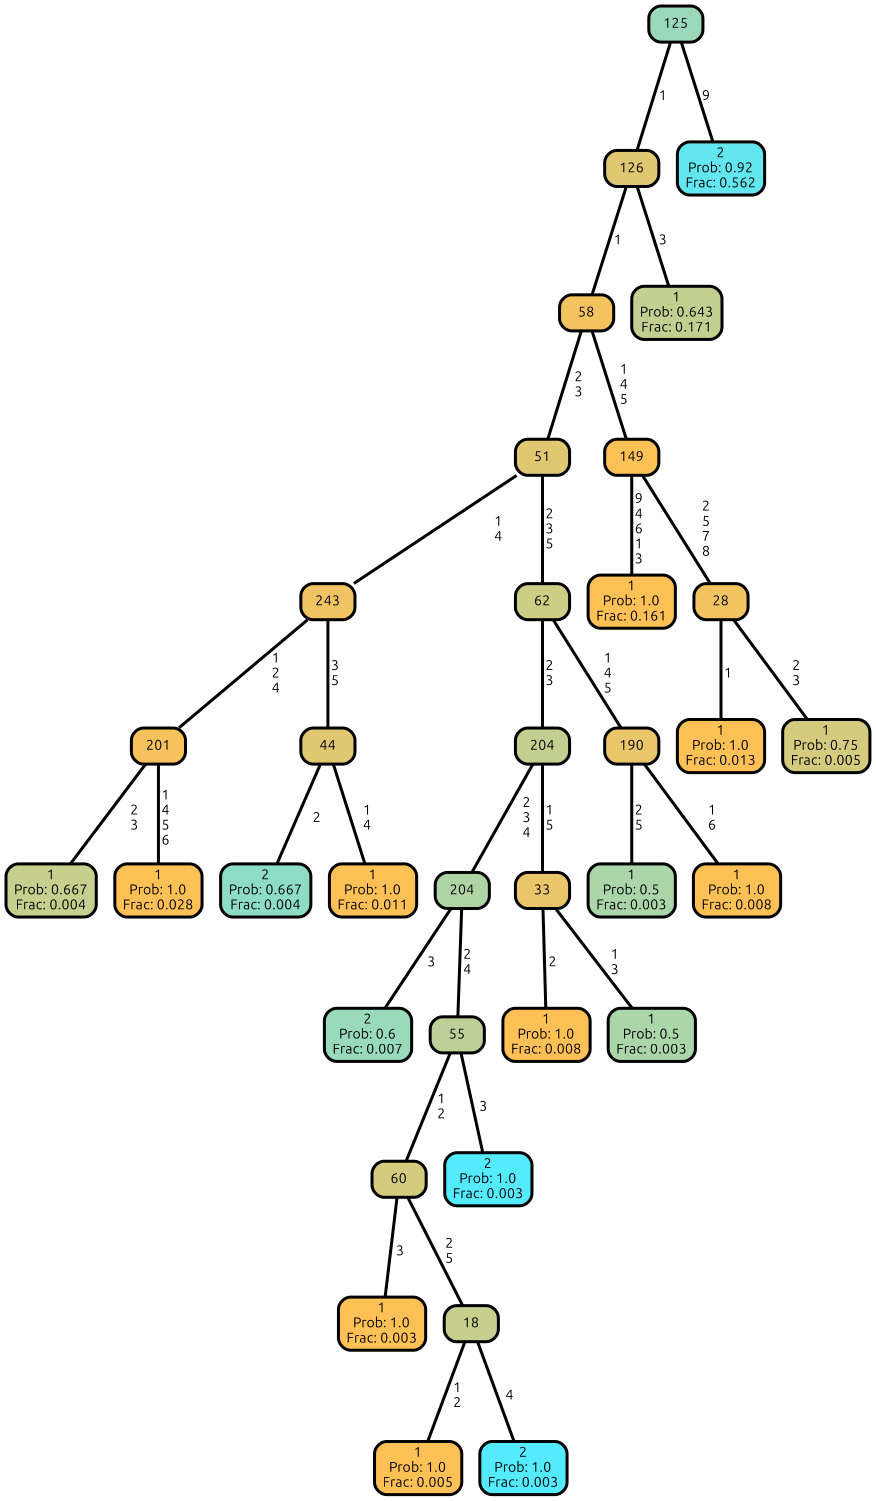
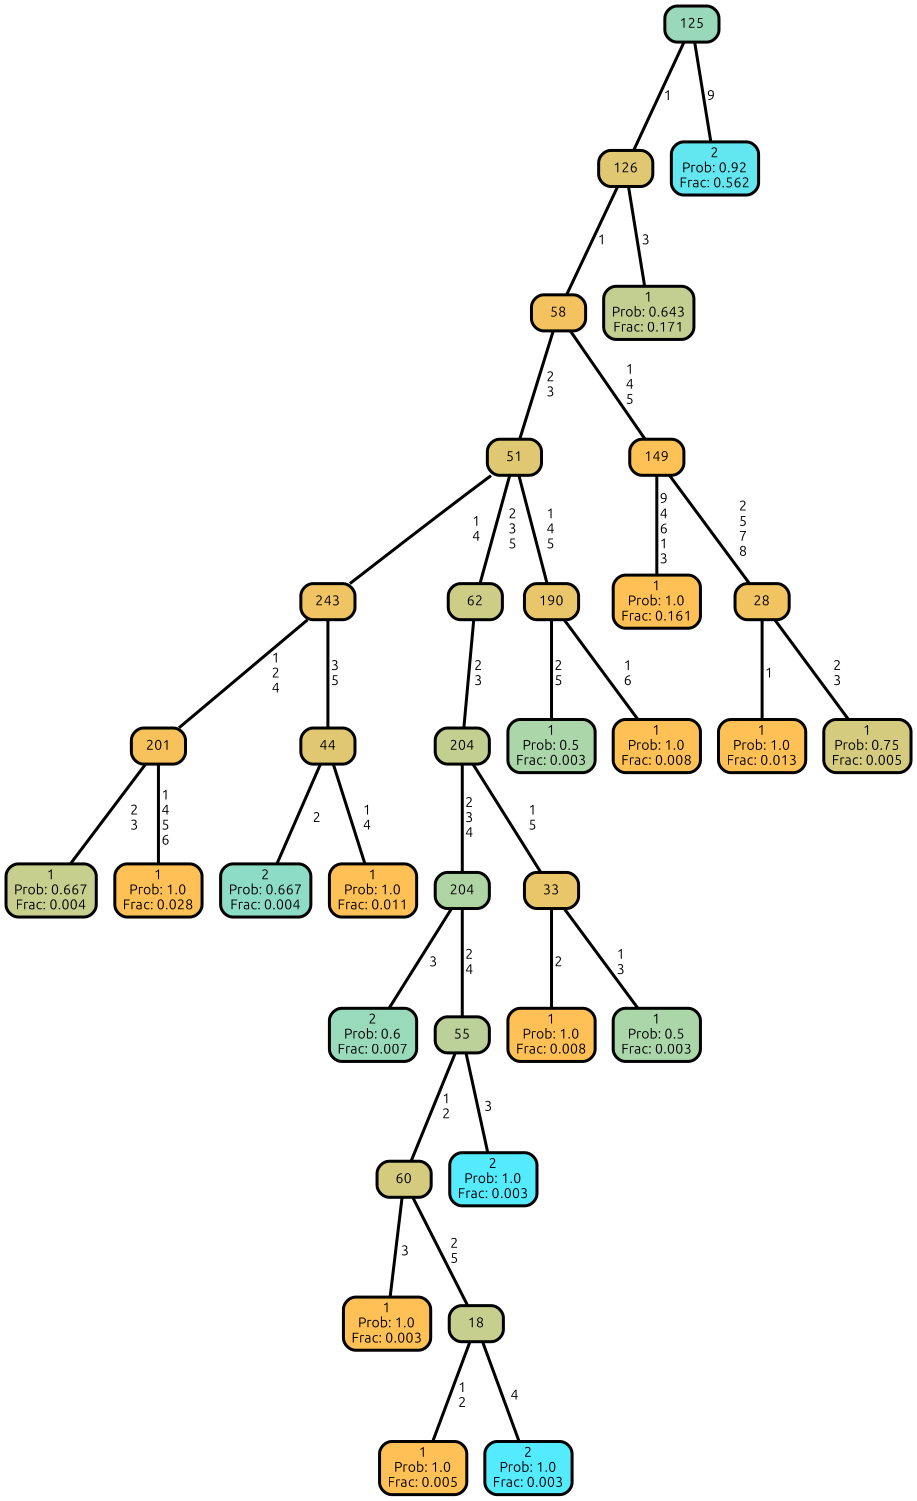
  graph {
    fontname=Ubuntu
    ranksep="0 equally"
    splines=straight
    node [color=black fillcolor="#ffc155" fontcolor=black fontname=Ubuntu penwidth=3 shape=box style="filled, rounded"]
    edge [color=black fontname=Ubuntu penwidth=3]
    n1 [fillcolor="#c6cf8d" label="1\nProb: 0.667\nFrac: 0.004"]
    n2 [fillcolor="#f7c25c" label=201]
    n3 [label="1\nProb: 1.0\nFrac: 0.028"]
    n4 [fillcolor="#f0c463" label=243]
    n5 [fillcolor="#e0c873" label=44]
    n6 [fillcolor="#8dddc6" label="2\nProb: 0.667\nFrac: 0.004"]
    n7 [label="1\nProb: 1.0\nFrac: 0.011"]
    n8 [fillcolor="#e0c873" label=51]
    n9 [fillcolor="#cdcd86" label=62]
    n10 [fillcolor="#c3cf90" label=204]
    n11 [fillcolor="#e9c66a" label=190]
    n12 [fillcolor="#99dabb" label="2\nProb: 0.6\nFrac: 0.007"]
    n13 [fillcolor="#afd4a4" label=204]
    n14 [fillcolor="#bbd199" label=55]
    n15 [fillcolor="#d4cb7f" label=60]
    n16 [fillcolor="#55ebff" label="2\nProb: 1.0\nFrac: 0.003"]
    n17 [label="1\nProb: 1.0\nFrac: 0.003"]
    n18 [fillcolor="#c6cf8d" label=18]
    n19 [label="1\nProb: 1.0\nFrac: 0.005"]
    n20 [fillcolor="#55ebff" label="2\nProb: 1.0\nFrac: 0.003"]
    n21 [fillcolor="#e9c66a" label=33]
    n22 [label="1\nProb: 1.0\nFrac: 0.008"]
    n23 [fillcolor="#aad6aa" label="1\nProb: 0.5\nFrac: 0.003"]
    n24 [fillcolor="#aad6aa" label="1\nProb: 0.5\nFrac: 0.003"]
    n25 [label="1\nProb: 1.0\nFrac: 0.008"]
    n26 [fillcolor="#f4c35f" label=58]
    n27 [fillcolor="#fdc156" label=149]
    n28 [label="1\nProb: 1.0\nFrac: 0.161"]
    n29 [fillcolor="#f2c461" label=28]
    n30 [label="1\nProb: 1.0\nFrac: 0.013"]
    n31 [fillcolor="#d4cb7f" label="1\nProb: 0.75\nFrac: 0.005"]
    n32 [fillcolor="#e0c873" label=126]
    n33 [fillcolor="#c2cf91" label="1\nProb: 0.643\nFrac: 0.171"]
    n34 [fillcolor="#99d9ba" label=125]
    n35 [fillcolor="#62e7f1" label="2\nProb: 0.92\nFrac: 0.562"]
    subgraph sub_1 {
      rank=same
    }
    n2 -- n1 [label=" 2\n 3"]
    n2 -- n3 [label=" 1\n 4\n 5\n 6"]
    n4 -- n2 [label=" 1\n 2\n 4"]
    n4 -- n5 [label=" 3\n 5"]
    n5 -- n6 [label=" 2"]
    n5 -- n7 [label=" 1\n 4"]
    n8 -- n4 [label=" 1\n 4"]
    n8 -- n9 [label=" 2\n 3\n 5"]
    n9 -- n10 [label=" 2\n 3"]
-   n9 -- n11 [label=" 1\n 4\n 5"]
+   n8 -- n11 [label=" 1\n 4\n 5"]
    n10 -- n13 [label=" 2\n 3\n 4"]
    n10 -- n21 [label=" 1\n 5"]
    n11 -- n24 [label=" 2\n 5"]
    n11 -- n25 [label=" 1\n 6"]
    n13 -- n12 [label=" 3"]
    n13 -- n14 [label=" 2\n 4"]
    n14 -- n15 [label=" 1\n 2"]
    n14 -- n16 [label=" 3"]
    n15 -- n17 [label=" 3"]
    n15 -- n18 [label=" 2\n 5"]
    n18 -- n19 [label=" 1\n 2"]
    n18 -- n20 [label=" 4"]
    n21 -- n22 [label=" 2"]
    n21 -- n23 [label=" 1\n 3"]
    n26 -- n8 [label=" 2\n 3"]
    n26 -- n27 [label=" 1\n 4\n 5"]
    n27 -- n28 [label=" 9\n 4\n 6\n 1\n 3"]
    n27 -- n29 [label=" 2\n 5\n 7\n 8"]
    n29 -- n30 [label=" 1"]
    n29 -- n31 [label=" 2\n 3"]
    n32 -- n26 [label=" 1"]
    n32 -- n33 [label=" 3"]
    n34 -- n32 [label=" 1"]
    n34 -- n35 [label=" 9"]
  }
